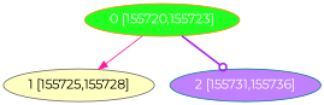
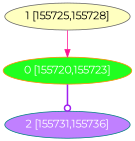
  digraph {
    fontname=Montserrat
    node [fontcolor="#ffffff" fontname=Montserrat shape=oval style=filled]
    edge [fontname=Montserrat]
    n1 [color=darkorange fillcolor="#20FF20" label="0 [155720,155723]"]
    n2 [color=gray40 fillcolor="#FFFFC0" fontcolor="#000000" label="1 [155725,155728]"]
    n3 [color=teal fillcolor="#C080FF" label="2 [155731,155736]"]
-   n1 -> n2 [arrowhead=normal color=deeppink style=solid]
+   n2 -> n1 [arrowhead=normal color=deeppink style=solid]
    n1 -> n3 [arrowhead=odot color=purple style=bold]
  }
